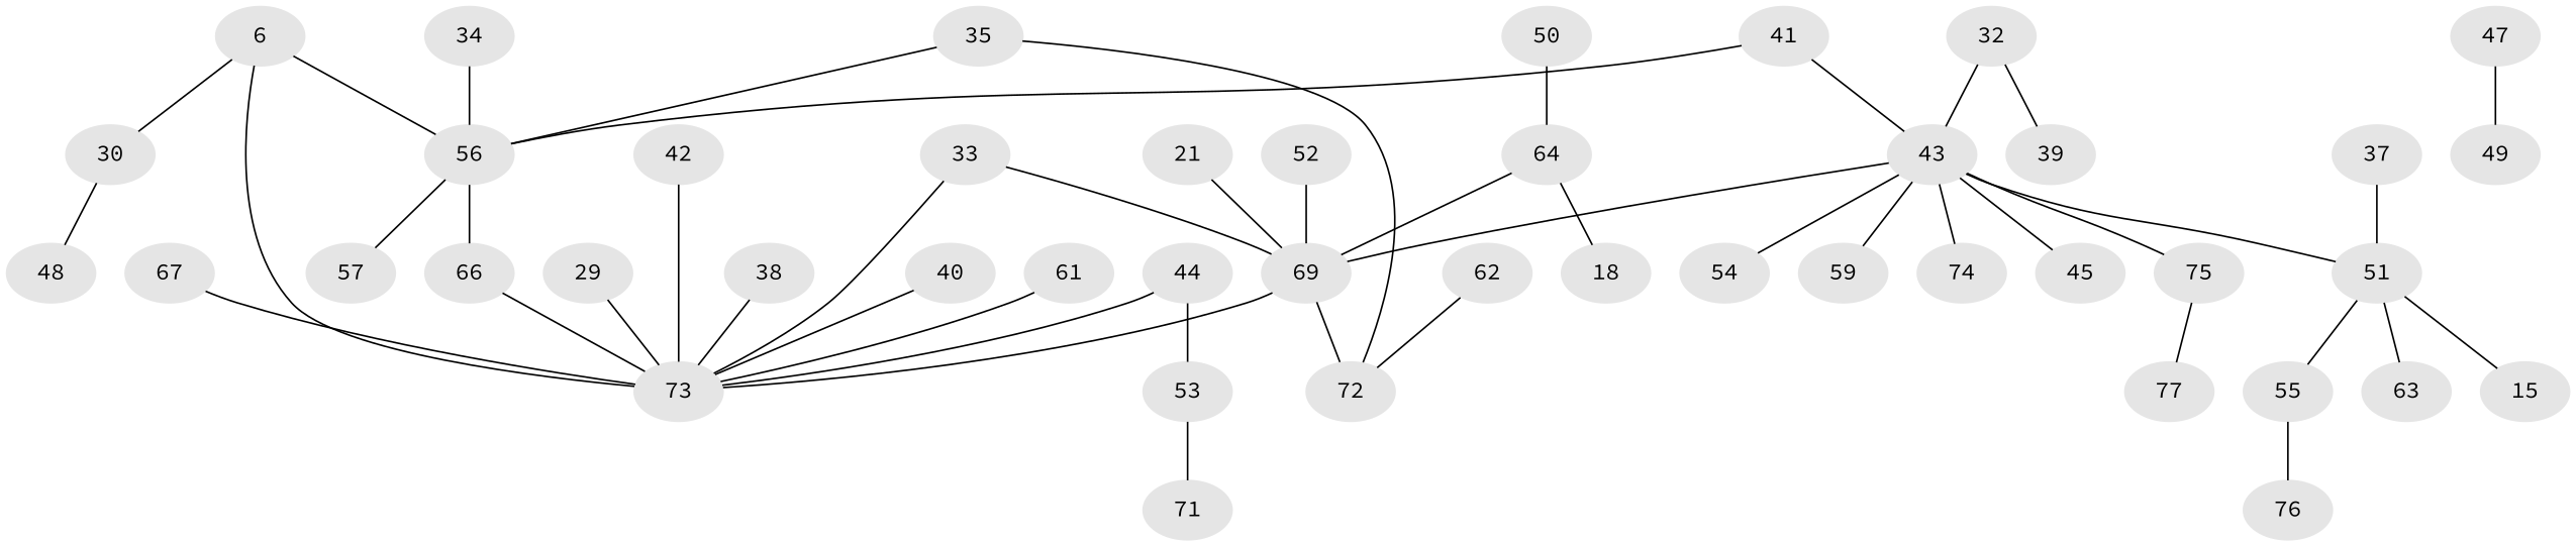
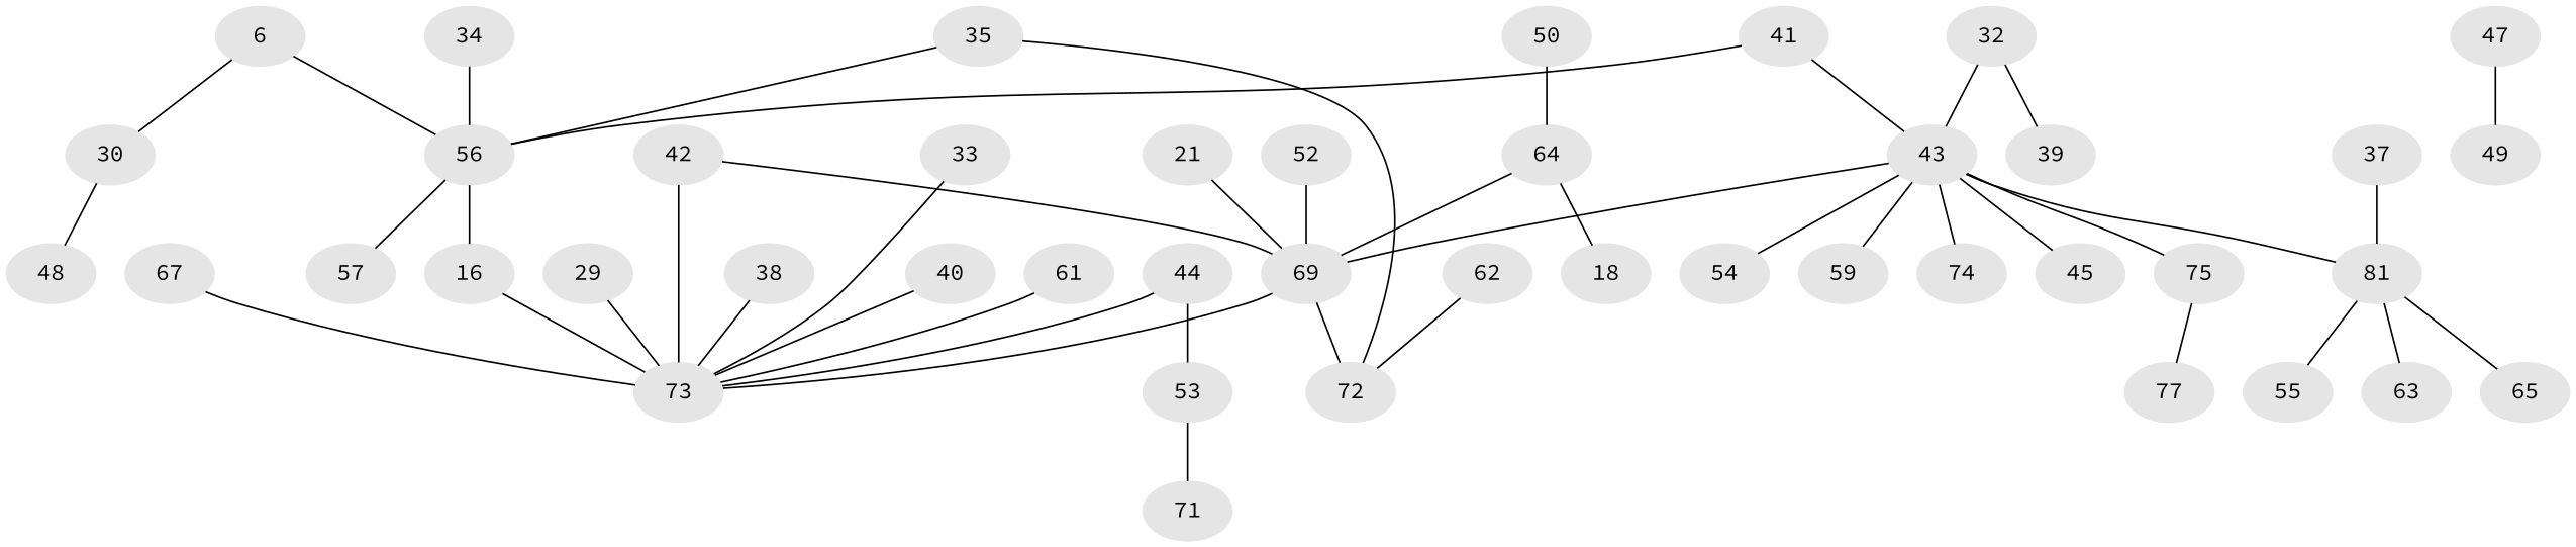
  graph {
    fontname="Source Code Pro"
    node [color=gray90 fontname="Source Code Pro" style=filled]
    edge [fontname="Source Code Pro"]
    6
    30
    56 [super="+7+12+10+9"]
    73 [super="+28+36+70"]
    48
    57
-   66 [super="+16"]
+   66 [super="+16" label=16]
    69 [super="+1+3+14"]
    72 [super="+58"]
    21
    29
    32
    39
    43 [super="+19"]
-   51 [super="+26"]
+   51 [super="+26" label=81]
    45
    54
    59
    74
    75
    33
    34
    35
    55
    63
-   65 [label=15]
+   65
    37
    38
    40
    41
    42 [super="+31"]
    77
    44
    53
    71
    47
    49
    64 [super="+46"]
    n39 [label=18]
    50
-   76
    52
    61
    62
    67
    6 -- 30
    6 -- 56
-   6 -- 73 [weight=4]
    30 -- 48
    56 -- 57
    56 -- 66
    66 -- 73
    69 -- 73 [weight=2]
    69 -- 72 [weight=2]
    21 -- 69
    29 -- 73
    32 -- 39
    32 -- 43
    43 -- 69
    43 -- 51
    43 -- 45
    43 -- 54
    43 -- 59
    43 -- 74
    43 -- 75
    51 -- 55
    51 -- 63
    51 -- 65
    75 -- 77
    33 -- 73
-   33 -- 69
+   42 -- 69
    34 -- 56
    35 -- 56
    35 -- 72
-   55 -- 76
    37 -- 51
    38 -- 73
    40 -- 73
    41 -- 56
    41 -- 43
    42 -- 73 [weight=2]
    44 -- 73
    44 -- 53
    53 -- 71
    47 -- 49
    64 -- 69
    64 -- n39
    50 -- 64
    52 -- 69
    61 -- 73
    62 -- 72
    67 -- 73
  }
